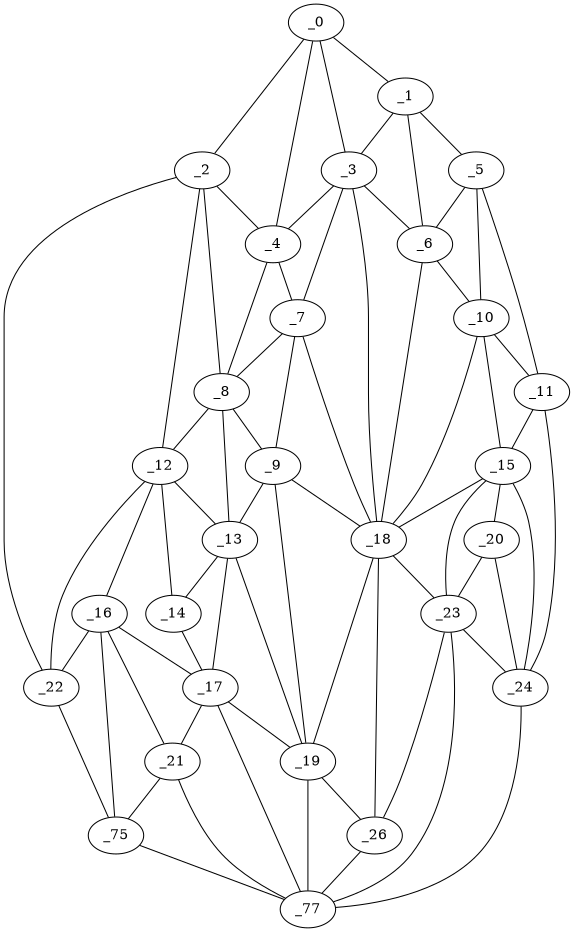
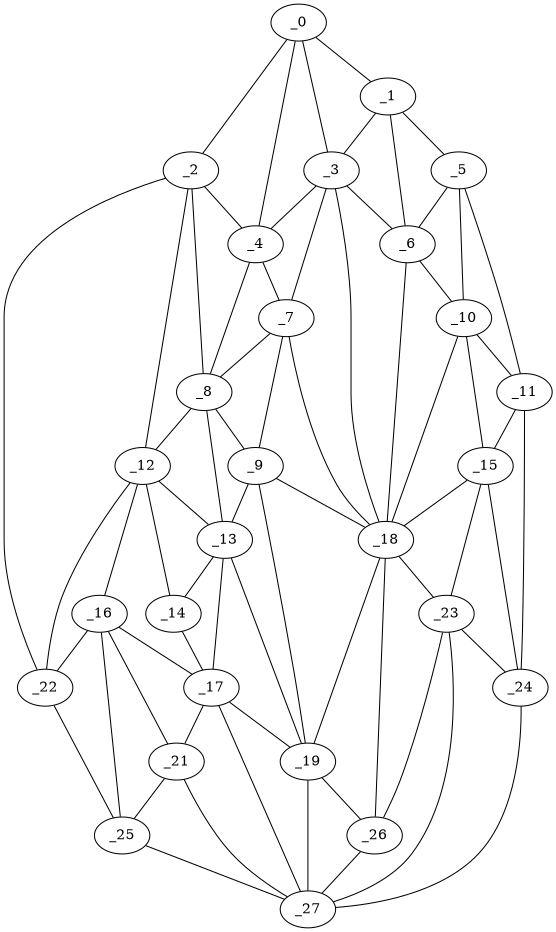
  graph {
    node [x=56 y=15]
    edge [valence=2]
    _0 [x=15]
    _1 [x=53 y=93]
    _2 [y=8]
    _3 [y=85]
    _4 [x=58 y=59]
    _5 [x=58 y=100]
    _6 [x=60 y=95]
    _8 [x=69 y=48]
    _12 [x=81 y=42]
    _22 [x=99]
    _7 [x=64 y=59]
    _18 [x=95 y=73]
    _10 [x=72 y=106]
    _11 [x=76 y=112]
    _9 [x=70 y=54]
    _13 [x=83 y=51]
    _14 [x=87 y=49]
    _16 [x=91 y=39]
-   _25 [x=103 y=22 label=_75]
+   _25 [x=103 y=22]
    _19 [x=96 y=66]
    _23 [x=100 y=91]
    _26 [x=103 y=71]
    _15 [x=87 y=106]
    _24 [x=100 y=112]
    _17 [x=95 y=53]
    _21 [x=98 y=40]
-   _27 [x=113 y=55 label=_77]
-   _20 [x=97 y=103]
+   _27 [x=113 y=55]
    _0 -- _1 [valence=1]
    _0 -- _2 [valence=1]
    _0 -- _3
    _0 -- _4
    _1 -- _3
    _1 -- _5 [valence=1]
    _1 -- _6
    _2 -- _4
    _2 -- _8 [valence=1]
    _2 -- _12
    _2 -- _22 [valence=1]
    _3 -- _4
    _3 -- _6
    _3 -- _7
    _3 -- _18
    _4 -- _8 [valence=1]
    _4 -- _7
    _5 -- _6 [valence=1]
    _5 -- _10
    _5 -- _11 [valence=1]
    _6 -- _18
    _6 -- _10
    _8 -- _12 [valence=1]
    _8 -- _9 [valence=1]
    _8 -- _13
    _12 -- _22 [valence=1]
    _12 -- _13
    _12 -- _14
    _12 -- _16
    _22 -- _25 [valence=1]
    _7 -- _8
    _7 -- _18
    _7 -- _9 [valence=1]
    _18 -- _19
    _18 -- _23 [valence=1]
    _18 -- _26
    _10 -- _18
    _10 -- _11 [valence=1]
    _10 -- _15
    _11 -- _15
    _11 -- _24 [valence=1]
    _9 -- _18
    _9 -- _13
    _9 -- _19 [valence=1]
    _13 -- _14 [valence=1]
    _13 -- _19
    _13 -- _17 [valence=1]
    _14 -- _17
    _16 -- _22 [valence=1]
    _16 -- _25
    _16 -- _17
    _16 -- _21
    _25 -- _27 [valence=1]
    _19 -- _26
    _19 -- _27 [valence=1]
    _23 -- _26
    _23 -- _24 [valence=1]
    _23 -- _27
    _26 -- _27
    _15 -- _18
    _15 -- _23
    _15 -- _24 [valence=1]
-   _15 -- _20 [valence=1]
    _24 -- _27 [valence=1]
    _17 -- _19
    _17 -- _21 [valence=1]
    _17 -- _27
    _21 -- _25 [valence=1]
    _21 -- _27
-   _20 -- _23
-   _20 -- _24
  }
